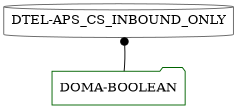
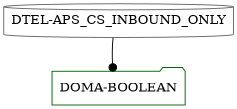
  digraph {
    "DTEL-APS_CS_INBOUND_ONLY" [color=gray40 shape=cylinder]
    "DOMA-BOOLEAN" [color=darkgreen shape=folder]
-   "DOMA-BOOLEAN" -> "DTEL-APS_CS_INBOUND_ONLY" [arrowhead=dot]
+   "DTEL-APS_CS_INBOUND_ONLY" -> "DOMA-BOOLEAN" [arrowhead=dot]
  }
